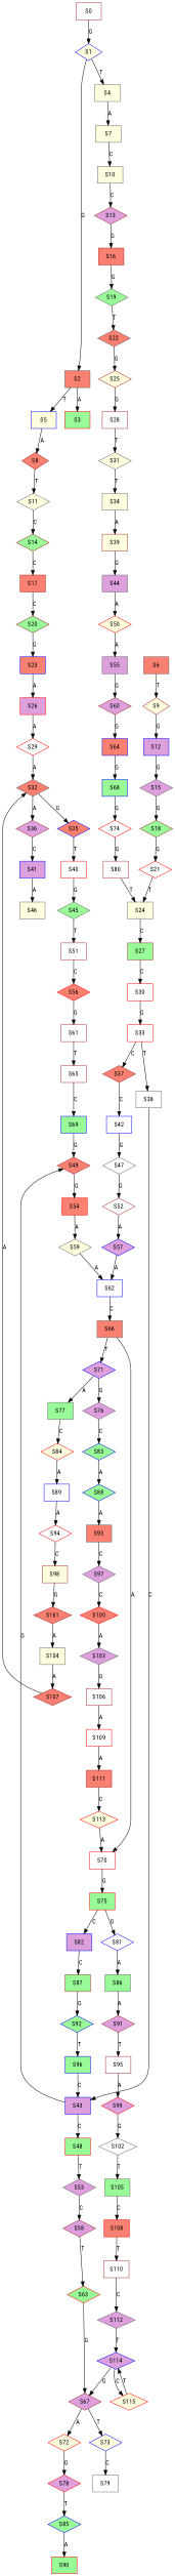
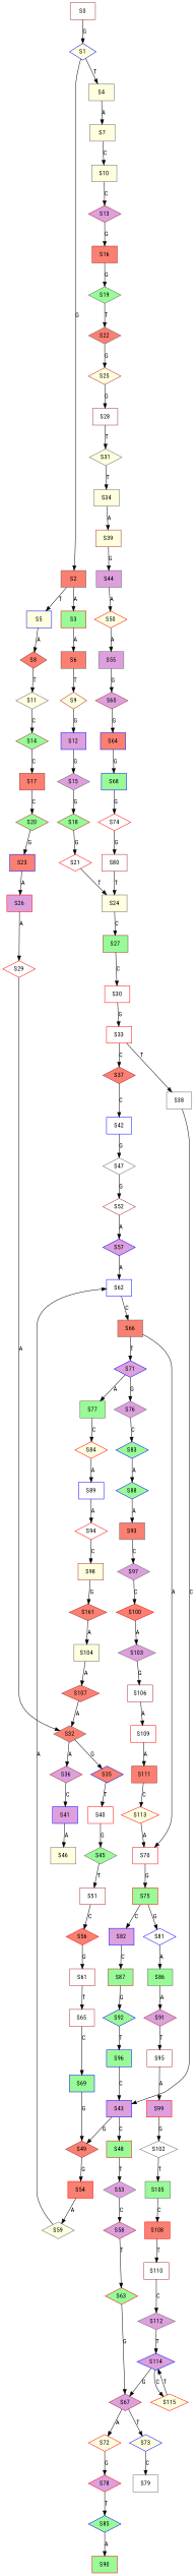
  strict digraph {
    fontname="Roboto Condensed"
    node [color=brown fillcolor=white fontname="Roboto Condensed" shape=box style=filled]
    edge [fontname="Roboto Condensed"]
    S1 [color=blue fillcolor=lightyellow shape=diamond]
    S0
    S2 [color=gray40 fillcolor=salmon]
    S4 [color=gray40 fillcolor=lightyellow]
    S3 [color=red fillcolor=palegreen]
    S5 [color=blue fillcolor=lightyellow]
    S6 [color=gray40 fillcolor=salmon]
    S7 [color=gray40 fillcolor=lightyellow]
    S8 [fillcolor=salmon shape=diamond]
    S9 [fillcolor=lightyellow shape=diamond]
    S10 [color=gray40 fillcolor=lightyellow]
    S11 [color=gray40 fillcolor=lightyellow shape=diamond]
    S12 [color=blue fillcolor=plum]
    S13 [fillcolor=plum shape=diamond]
    S14 [fillcolor=palegreen shape=diamond]
    S15 [color=gray40 fillcolor=plum shape=diamond]
    S16 [fillcolor=salmon]
    S17 [fillcolor=salmon]
    S18 [fillcolor=palegreen shape=diamond]
    S19 [color=gray40 fillcolor=palegreen shape=diamond]
    S20 [fillcolor=palegreen shape=diamond]
    S21 [color=red shape=diamond]
    S22 [color=gray40 fillcolor=salmon shape=diamond]
    S23 [color=blue fillcolor=salmon]
    S24 [color=gray40 fillcolor=lightyellow]
    S25 [fillcolor=lightyellow shape=diamond]
    S26 [color=red fillcolor=plum]
    S27 [fillcolor=palegreen]
    S28
    S29 [color=red shape=diamond]
    S30 [color=red]
    S31 [color=gray40 fillcolor=lightyellow shape=diamond]
    S32 [color=gray40 fillcolor=salmon shape=diamond]
    S33 [color=red]
    S34 [color=gray40 fillcolor=lightyellow]
    S35 [color=blue fillcolor=salmon shape=diamond]
    S36 [fillcolor=plum shape=diamond]
    S37 [fillcolor=salmon shape=diamond]
    S38 [color=gray40]
    S39 [fillcolor=lightyellow]
    S40 [color=red]
    S41 [color=blue fillcolor=plum]
    S42 [color=blue]
    S43 [color=blue fillcolor=plum]
    S44 [color=gray40 fillcolor=plum]
    S45 [color=gray40 fillcolor=palegreen shape=diamond]
    S46 [color=gray40 fillcolor=lightyellow]
    S47 [color=gray40 shape=diamond]
    S48 [color=red fillcolor=palegreen]
    S49 [fillcolor=salmon shape=diamond]
    S50 [color=red fillcolor=lightyellow shape=diamond]
    S51
    S52 [shape=diamond]
    S53 [color=gray40 fillcolor=plum shape=diamond]
    S54 [color=red fillcolor=salmon]
    S55 [color=gray40 fillcolor=plum]
    S56 [color=red fillcolor=salmon shape=diamond]
    S57 [color=blue fillcolor=plum shape=diamond]
    S58 [fillcolor=plum shape=diamond]
    S59 [color=gray40 fillcolor=lightyellow shape=diamond]
    S60 [fillcolor=plum shape=diamond]
    S61
    S62 [color=blue]
    S63 [color=red fillcolor=palegreen shape=diamond]
    S64 [color=blue fillcolor=salmon]
    S65
    S66 [color=gray40 fillcolor=salmon]
    S67 [fillcolor=plum shape=diamond]
    S68 [color=blue fillcolor=palegreen]
    S69 [color=blue fillcolor=palegreen]
    S70 [color=red]
    S71 [color=blue fillcolor=plum shape=diamond]
    S72 [color=red fillcolor=lightyellow shape=diamond]
    S73 [color=blue fillcolor=lightyellow shape=diamond]
    S74 [color=red shape=diamond]
    S75 [color=red fillcolor=palegreen]
    S76 [color=gray40 fillcolor=plum shape=diamond]
    S77 [color=gray40 fillcolor=palegreen]
    S78 [color=red fillcolor=plum shape=diamond]
    S79 [color=gray40]
    S80
    S81 [color=blue shape=diamond]
    S82 [color=blue fillcolor=plum]
    S83 [color=blue fillcolor=palegreen shape=diamond]
    S84 [color=red fillcolor=lightyellow shape=diamond]
    S85 [color=blue fillcolor=palegreen shape=diamond]
    S86 [color=gray40 fillcolor=palegreen]
    S87 [fillcolor=palegreen]
    S88 [color=blue fillcolor=palegreen shape=diamond]
    S89 [color=blue]
    S90 [color=red fillcolor=palegreen]
    S91 [fillcolor=plum shape=diamond]
    S92 [color=blue fillcolor=palegreen shape=diamond]
    S93 [color=gray40 fillcolor=salmon]
    S94 [color=red shape=diamond]
    S95
    S96 [color=blue fillcolor=palegreen]
    S97 [color=gray40 fillcolor=plum shape=diamond]
    S98 [fillcolor=lightyellow]
-   S99 [color=red fillcolor=plum shape=diamond]
+   S99 [color=red fillcolor=plum]
    S100 [color=red fillcolor=salmon shape=diamond]
    n102 [fillcolor=salmon label=S161 shape=diamond]
    S102 [color=gray40 shape=diamond]
    S103 [color=gray40 fillcolor=plum shape=diamond]
    S104 [color=gray40 fillcolor=lightyellow]
    S105 [color=gray40 fillcolor=palegreen]
    S106
    S107 [fillcolor=salmon shape=diamond]
    S108 [color=red fillcolor=salmon]
    S109 [color=red]
    S110
    S111 [fillcolor=salmon]
    S112 [color=gray40 fillcolor=plum shape=diamond]
    S113 [color=red fillcolor=lightyellow shape=diamond]
    S114 [color=blue fillcolor=plum shape=diamond]
    S115 [color=red fillcolor=lightyellow shape=diamond]
    S1 -> S2 [label=G]
    S1 -> S4 [label=T]
    S0 -> S1 [label=G]
    S2 -> S3 [label=A]
    S2 -> S5 [label=T]
    S4 -> S7 [label=A]
+   S3 -> S6 [label=A]
    S5 -> S8 [label=A]
    S6 -> S9 [label=T]
    S7 -> S10 [label=C]
    S8 -> S11 [label=T]
    S9 -> S12 [label=G]
    S10 -> S13 [label=C]
    S11 -> S14 [label=C]
    S12 -> S15 [label=G]
    S13 -> S16 [label=G]
    S14 -> S17 [label=C]
    S15 -> S18 [label=G]
    S16 -> S19 [label=G]
    S17 -> S20 [label=C]
    S18 -> S21 [label=G]
    S19 -> S22 [label=T]
    S20 -> S23 [label=G]
    S21 -> S24 [label=T]
    S22 -> S25 [label=G]
    S23 -> S26 [label=A]
    S24 -> S27 [label=C]
    S25 -> S28 [label=G]
    S26 -> S29 [label=A]
    S27 -> S30 [label=C]
    S28 -> S31 [label=T]
    S29 -> S32 [label=A]
    S30 -> S33 [label=G]
    S31 -> S34 [label=T]
    S32 -> S35 [label=G]
    S32 -> S36 [label=A]
    S33 -> S37 [label=C]
    S33 -> S38 [label=T]
    S34 -> S39 [label=A]
    S35 -> S40 [label=T]
    S36 -> S41 [label=C]
    S37 -> S42 [label=C]
    S38 -> S43 [label=C]
    S39 -> S44 [label=G]
    S40 -> S45 [label=G]
    S41 -> S46 [label=A]
    S42 -> S47 [label=G]
    S43 -> S48 [label=C]
    S43 -> S49 [label=G]
    S44 -> S50 [label=A]
    S45 -> S51 [label=T]
    S47 -> S52 [label=G]
    S48 -> S53 [label=T]
    S49 -> S54 [label=G]
    S50 -> S55 [label=A]
    S51 -> S56 [label=C]
    S52 -> S57 [label=A]
    S53 -> S58 [label=C]
    S54 -> S59 [label=A]
    S55 -> S60 [label=G]
    S56 -> S61 [label=G]
    S57 -> S62 [label=A]
    S58 -> S63 [label=T]
    S59 -> S62 [label=A]
    S60 -> S64 [label=G]
    S61 -> S65 [label=T]
    S62 -> S66 [label=C]
    S63 -> S67 [label=G]
    S64 -> S68 [label=G]
    S65 -> S69 [label=C]
    S66 -> S70 [label=A]
    S66 -> S71 [label=T]
    S67 -> S72 [label=A]
    S67 -> S73 [label=T]
    S68 -> S74 [label=G]
    S69 -> S49 [label=G]
    S70 -> S75 [label=G]
    S71 -> S76 [label=G]
    S71 -> S77 [label=A]
    S72 -> S78 [label=G]
    S73 -> S79 [label=C]
    S74 -> S80 [label=G]
    S75 -> S81 [label=G]
    S75 -> S82 [label=C]
    S76 -> S83 [label=C]
    S77 -> S84 [label=C]
    S78 -> S85 [label=T]
    S80 -> S24 [label=T]
    S81 -> S86 [label=A]
    S82 -> S87 [label=C]
    S83 -> S88 [label=A]
    S84 -> S89 [label=A]
    S85 -> S90 [label=A]
    S86 -> S91 [label=A]
    S87 -> S92 [label=G]
    S88 -> S93 [label=A]
    S89 -> S94 [label=A]
    S91 -> S95 [label=T]
    S92 -> S96 [label=T]
    S93 -> S97 [label=C]
    S94 -> S98 [label=C]
    S95 -> S99 [label=A]
    S96 -> S43 [label=C]
    S97 -> S100 [label=C]
    S98 -> n102 [label=G]
    S99 -> S102 [label=G]
    S100 -> S103 [label=A]
    n102 -> S104 [label=A]
    S102 -> S105 [label=T]
    S103 -> S106 [label=G]
    S104 -> S107 [label=A]
    S105 -> S108 [label=C]
    S106 -> S109 [label=A]
    S107 -> S32 [label=A]
    S108 -> S110 [label=T]
    S109 -> S111 [label=A]
    S110 -> S112 [label=C]
    S111 -> S113 [label=C]
    S112 -> S114 [label=T]
    S113 -> S70 [label=A]
    S114 -> S67 [label=G]
    S114 -> S115 [label=C]
    S115 -> S114 [label=T]
  }
